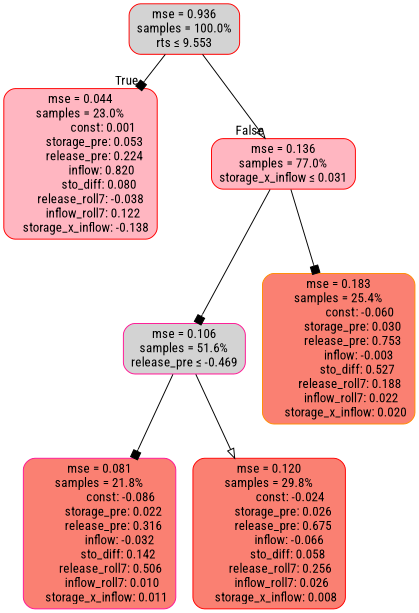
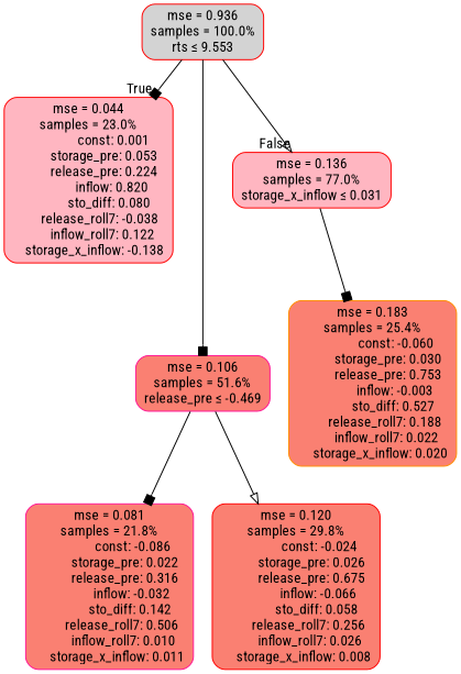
  digraph {
    fontname="Roboto Condensed"
    node [color=red fillcolor=salmon fontname="Roboto Condensed" shape=rectangle style="filled, rounded"]
    edge [arrowhead=box fontname="Roboto Condensed"]
    n1 [fillcolor=lightgrey label="mse = 0.936\nsamples = 100.0%\nrts &le; 9.553"]
    n2 [fillcolor=lightpink label="mse = 0.044\nsamples = 23.0%\n                const: 0.001\n          storage_pre: 0.053\n          release_pre: 0.224\n               inflow: 0.820\n             sto_diff: 0.080\n       release_roll7: -0.038\n         inflow_roll7: 0.122\n    storage_x_inflow: -0.138"]
    n3 [fillcolor=lightpink label="mse = 0.136\nsamples = 77.0%\nstorage_x_inflow &le; 0.031"]
-   n4 [color=deeppink fillcolor=lightgrey label="mse = 0.106\nsamples = 51.6%\nrelease_pre &le; -0.469"]
+   n4 [color=deeppink label="mse = 0.106\nsamples = 51.6%\nrelease_pre &le; -0.469"]
    n5 [color=darkorange label="mse = 0.183\nsamples = 25.4%\n               const: -0.060\n          storage_pre: 0.030\n          release_pre: 0.753\n              inflow: -0.003\n             sto_diff: 0.527\n        release_roll7: 0.188\n         inflow_roll7: 0.022\n     storage_x_inflow: 0.020"]
    n6 [color=deeppink label="mse = 0.081\nsamples = 21.8%\n               const: -0.086\n          storage_pre: 0.022\n          release_pre: 0.316\n              inflow: -0.032\n             sto_diff: 0.142\n        release_roll7: 0.506\n         inflow_roll7: 0.010\n     storage_x_inflow: 0.011"]
    n7 [label="mse = 0.120\nsamples = 29.8%\n               const: -0.024\n          storage_pre: 0.026\n          release_pre: 0.675\n              inflow: -0.066\n             sto_diff: 0.058\n        release_roll7: 0.256\n         inflow_roll7: 0.026\n     storage_x_inflow: 0.008"]
    n1 -> n2 [headlabel=True labelangle=45 labeldistance=2.5]
    n1 -> n3 [arrowhead=onormal headlabel=False labelangle=-45 labeldistance=2.5]
-   n3 -> n4
+   n1 -> n4
    n3 -> n5
    n4 -> n6
    n4 -> n7 [arrowhead=onormal]
  }
